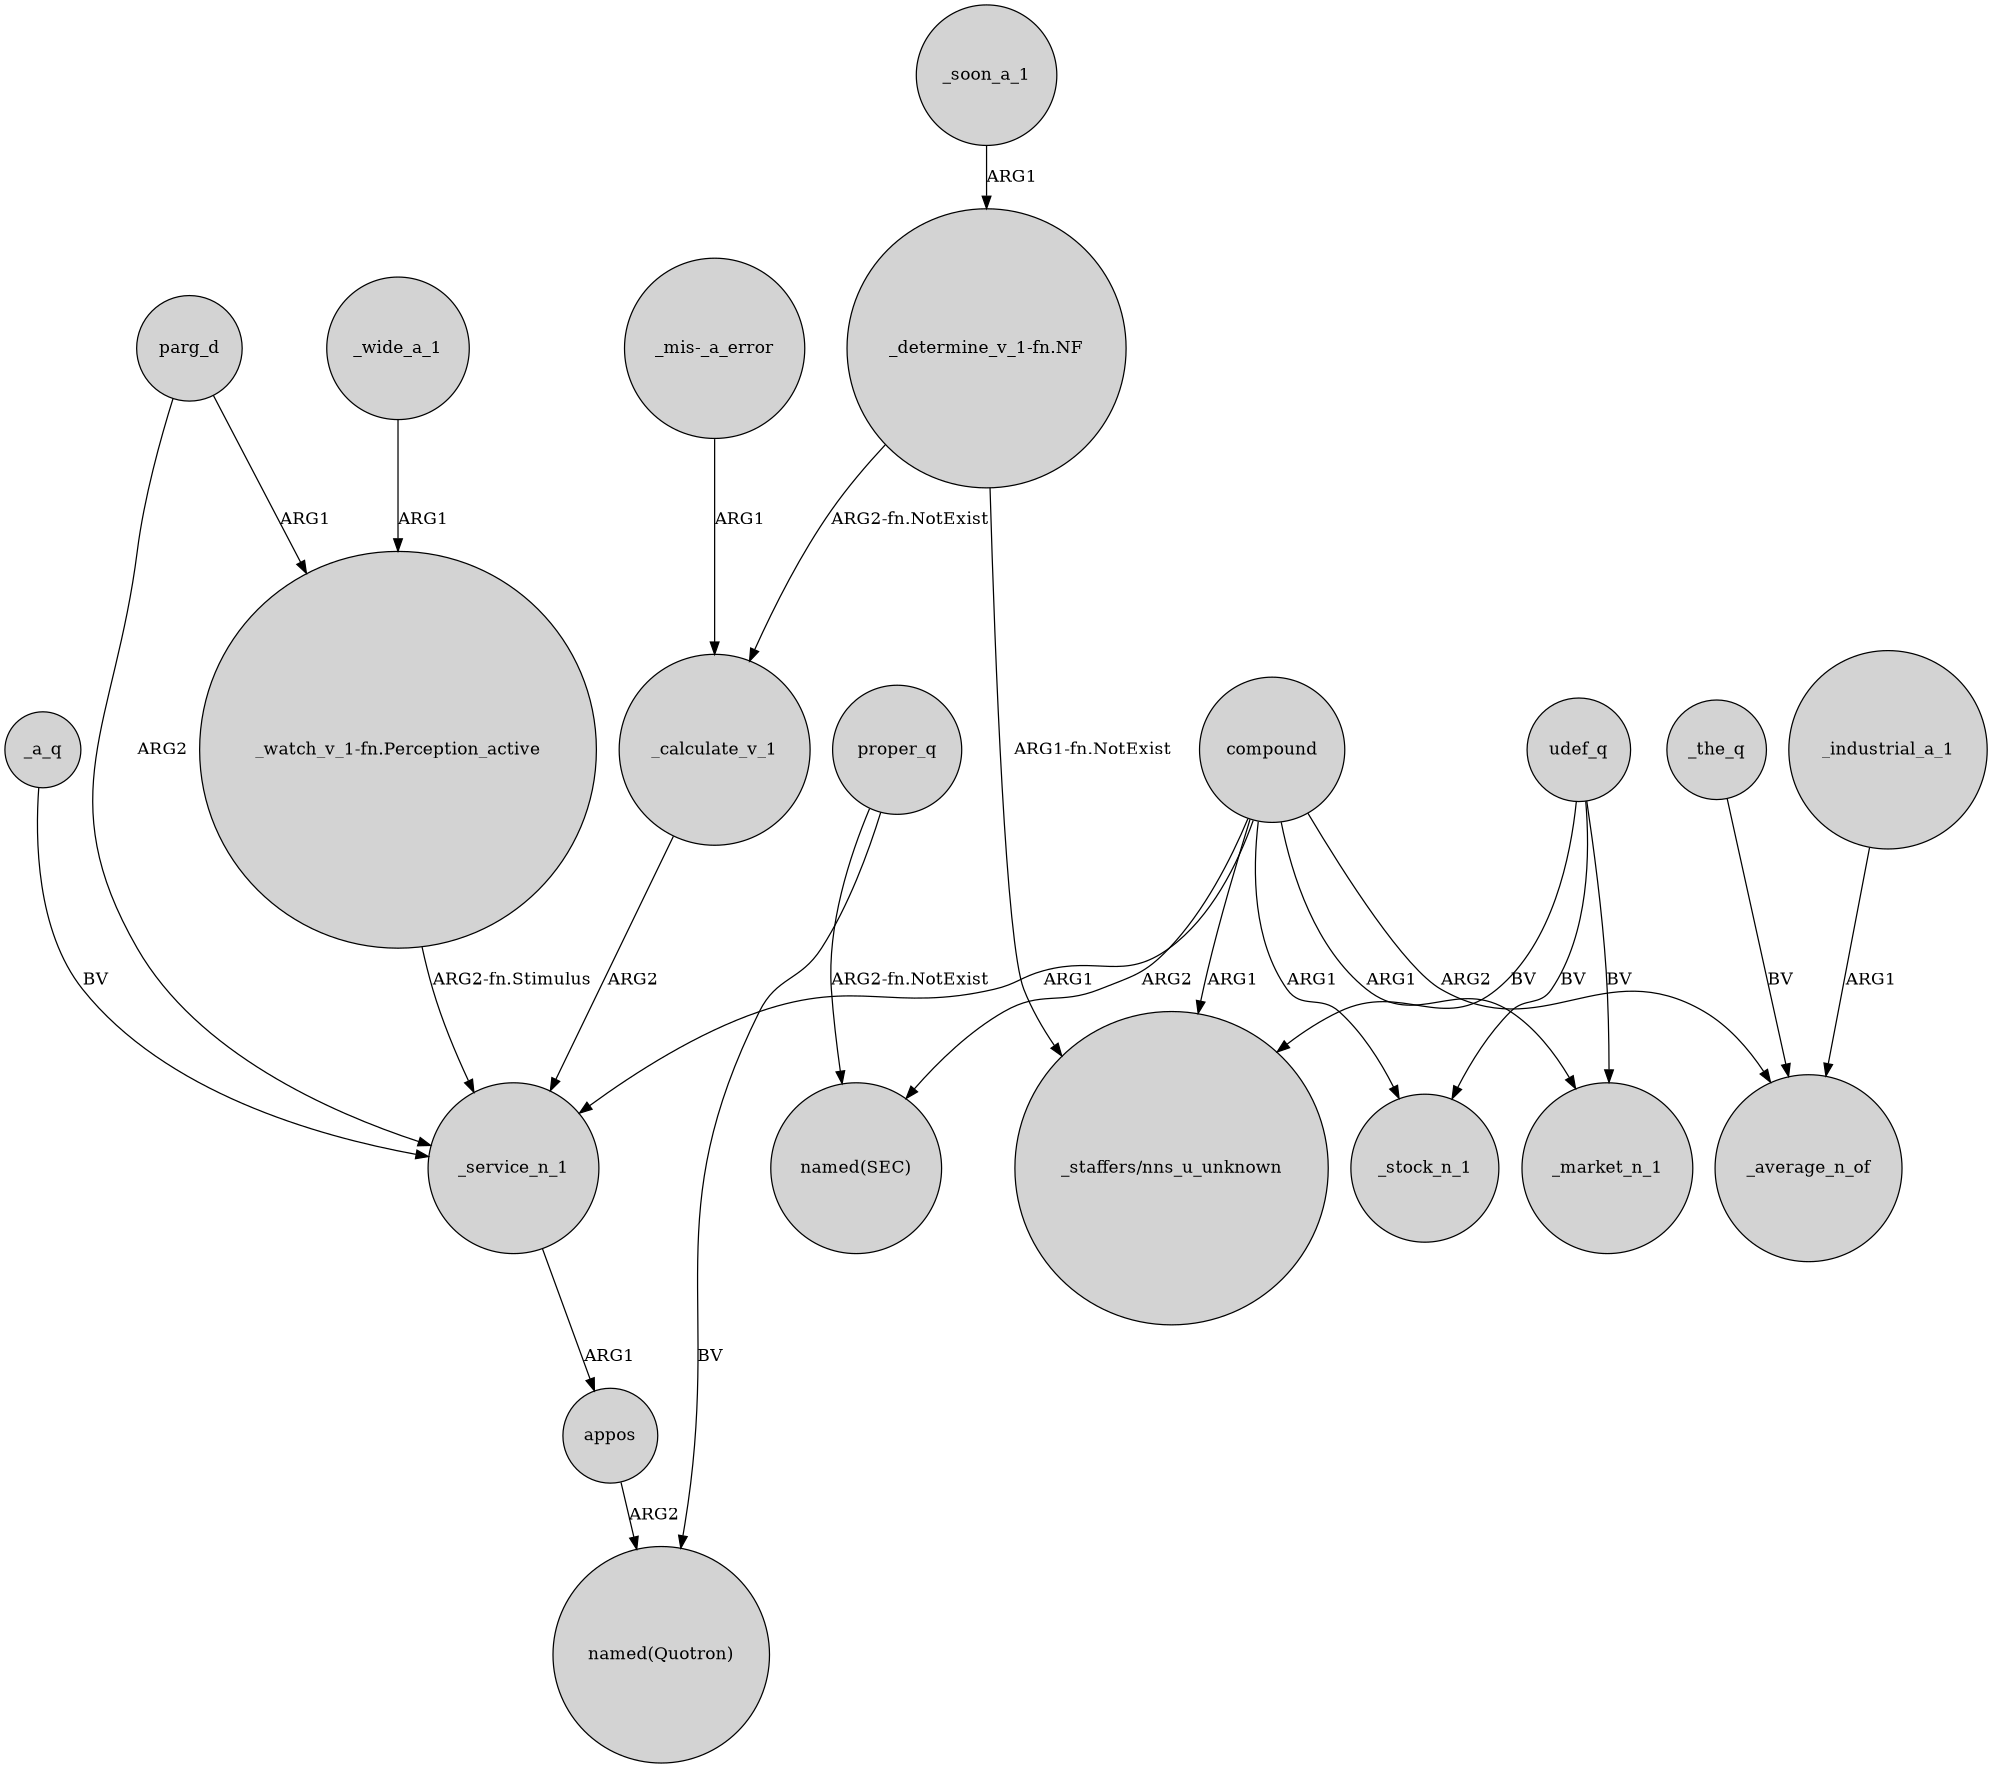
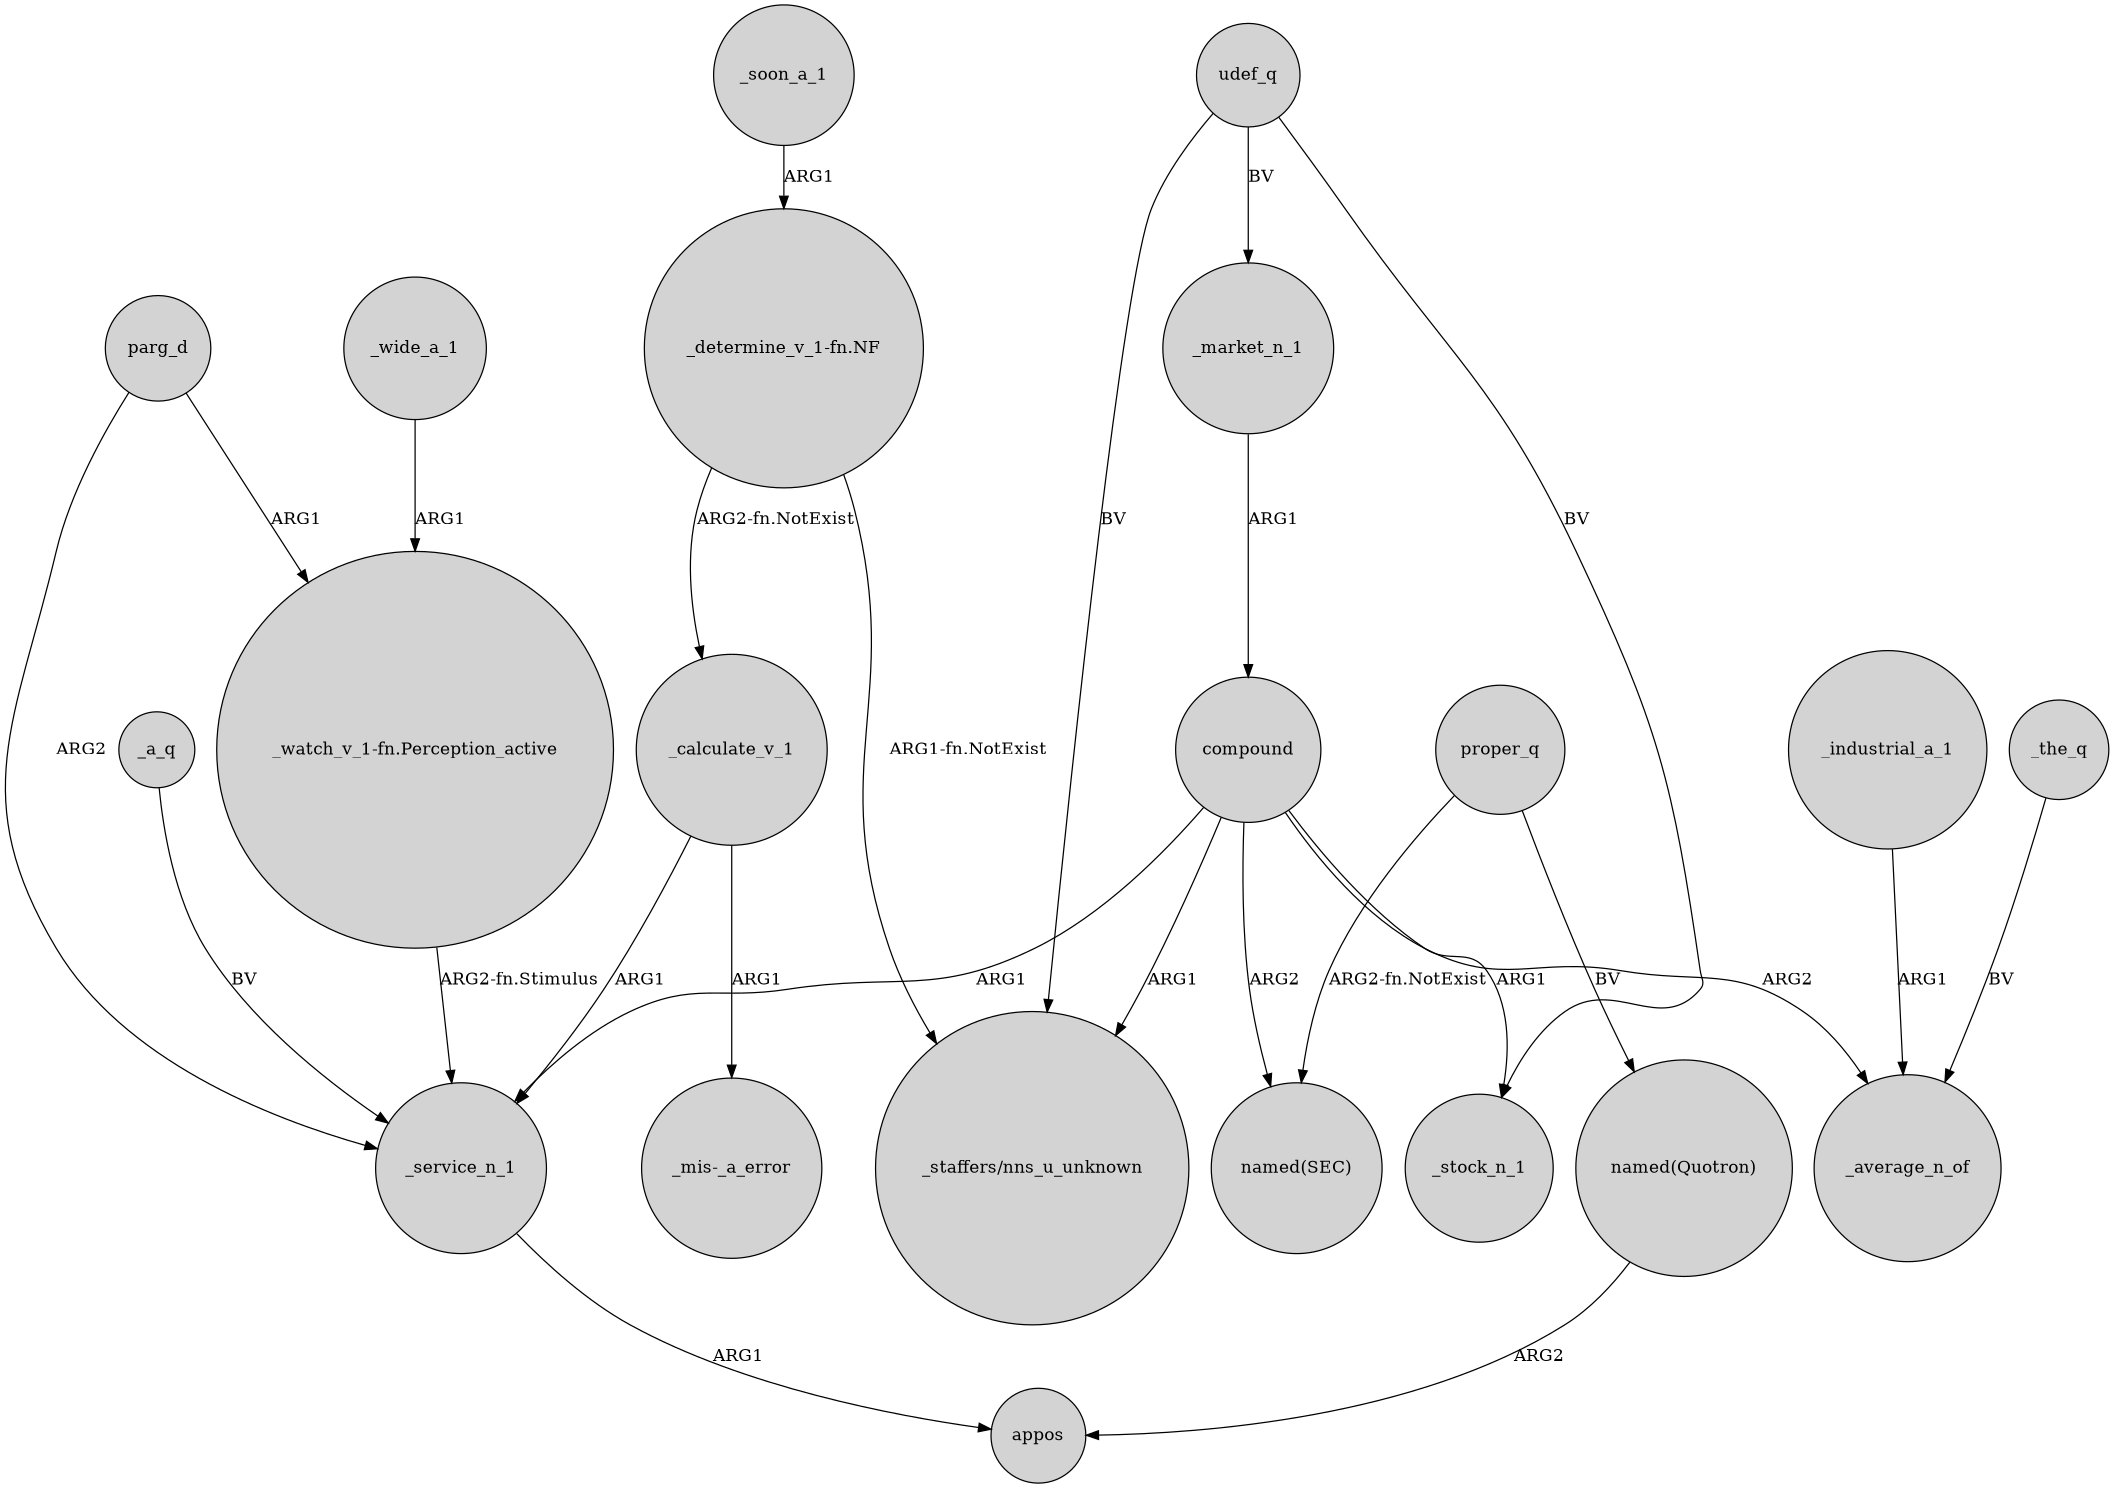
  digraph {
    node [shape=circle style=filled]
    _wide_a_1
    "_watch_v_1-fn.Perception_active"
    _service_n_1
    appos
    udef_q
    "_staffers/nns_u_unknown"
    _market_n_1
    _stock_n_1
    "named(Quotron)"
    proper_q
    "named(SEC)"
    "_determine_v_1-fn.NF"
    _calculate_v_1
    _soon_a_1
    compound
    _average_n_of
    parg_d
    "_mis-_a_error"
    _the_q
    _a_q
    _industrial_a_1
    _wide_a_1 -> "_watch_v_1-fn.Perception_active" [label=ARG1]
    "_watch_v_1-fn.Perception_active" -> _service_n_1 [label="ARG2-fn.Stimulus"]
    _service_n_1 -> appos [label=ARG1]
-   appos -> "named(Quotron)" [label=ARG2]
+   "named(Quotron)" -> appos [label=ARG2]
    udef_q -> "_staffers/nns_u_unknown" [label=BV]
    udef_q -> _market_n_1 [label=BV]
    udef_q -> _stock_n_1 [label=BV]
    proper_q -> "named(Quotron)" [label=BV]
    proper_q -> "named(SEC)" [label="ARG2-fn.NotExist"]
    "_determine_v_1-fn.NF" -> "_staffers/nns_u_unknown" [label="ARG1-fn.NotExist"]
    "_determine_v_1-fn.NF" -> _calculate_v_1 [label="ARG2-fn.NotExist"]
-   _calculate_v_1 -> _service_n_1 [label=ARG2]
+   _calculate_v_1 -> _service_n_1 [label=ARG1]
    _soon_a_1 -> "_determine_v_1-fn.NF" [label=ARG1]
    compound -> _service_n_1 [label=ARG1]
    compound -> "_staffers/nns_u_unknown" [label=ARG1]
-   compound -> _market_n_1 [label=ARG1]
+   _market_n_1 -> compound [label=ARG1]
    compound -> _stock_n_1 [label=ARG1]
    compound -> "named(SEC)" [label=ARG2]
    compound -> _average_n_of [label=ARG2]
    parg_d -> "_watch_v_1-fn.Perception_active" [label=ARG1]
    parg_d -> _service_n_1 [label=ARG2]
-   "_mis-_a_error" -> _calculate_v_1 [label=ARG1]
+   _calculate_v_1 -> "_mis-_a_error" [label=ARG1]
    _the_q -> _average_n_of [label=BV]
    _a_q -> _service_n_1 [label=BV]
    _industrial_a_1 -> _average_n_of [label=ARG1]
  }
